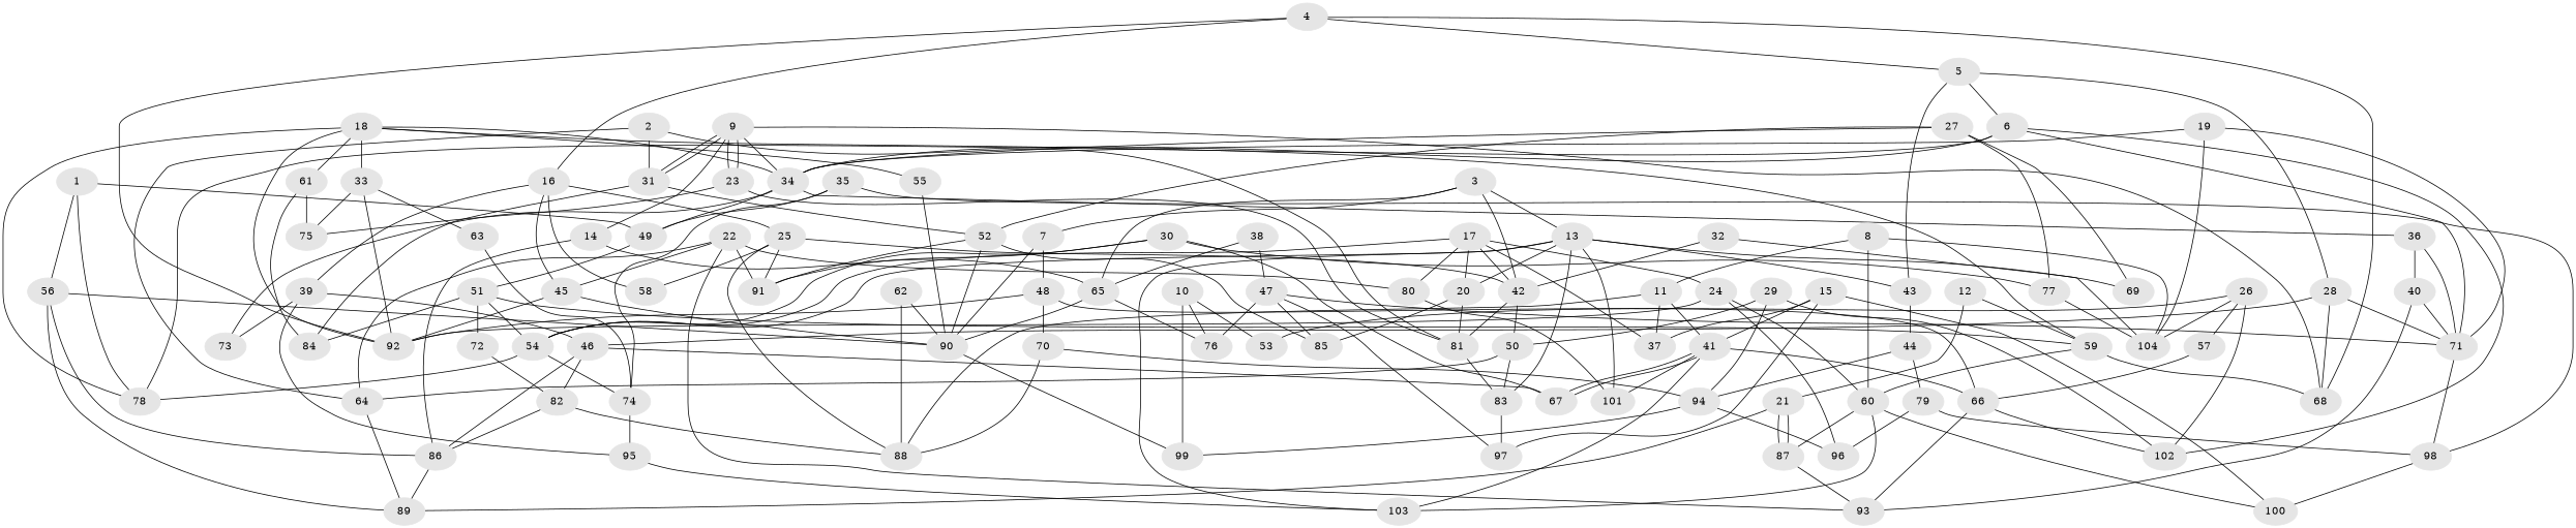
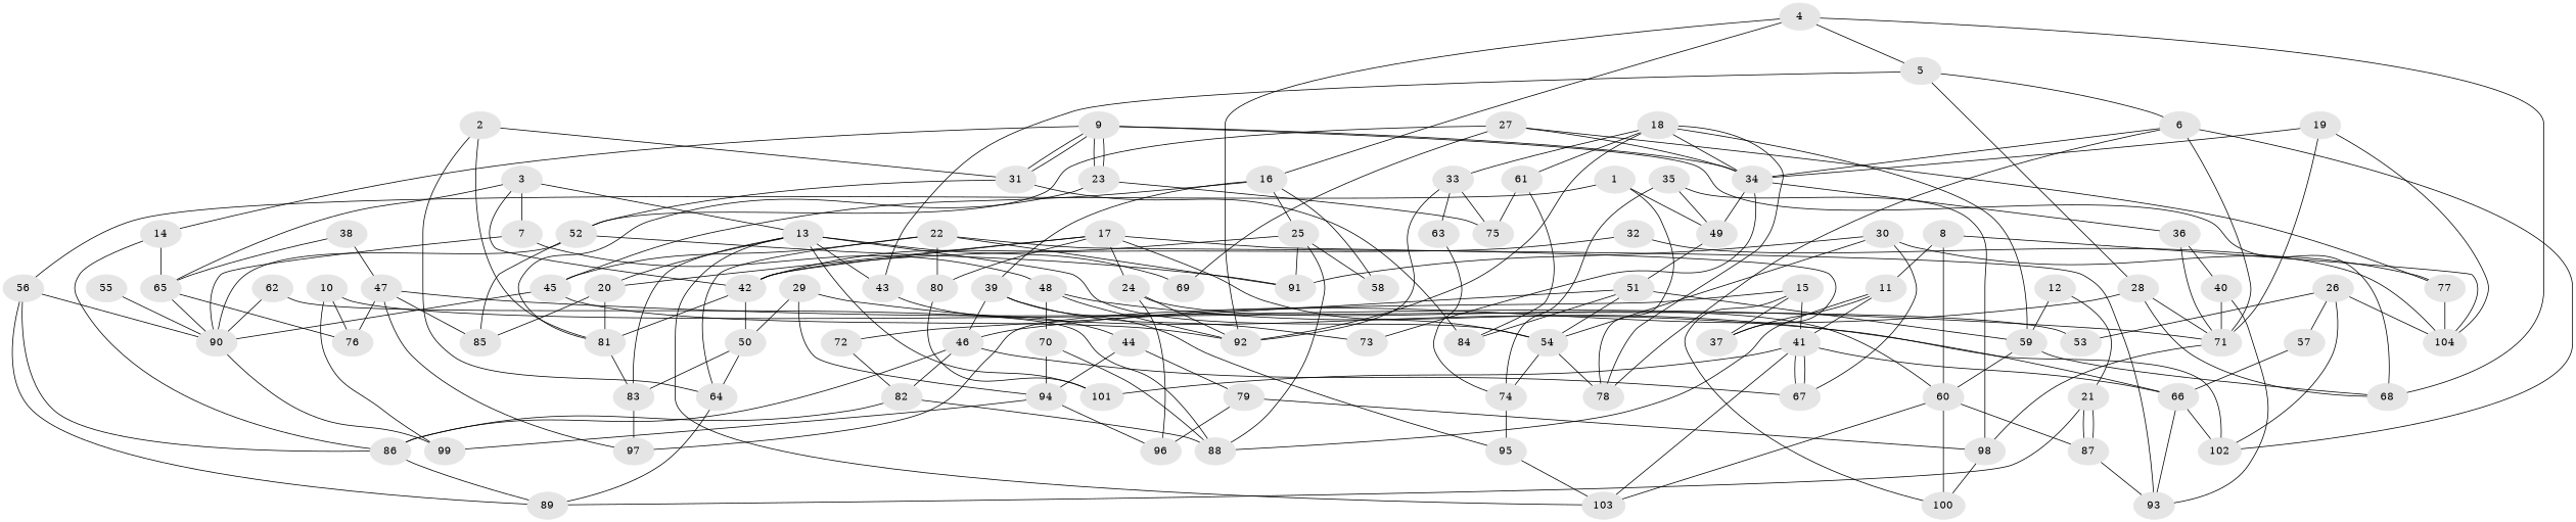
  graph {
    node [color=gray90 style=filled]
    1
    49
    56
    78
    51
    90
    86
    89
    2
    31
    64
    81
    52
    84
    83
    3
    7
    13
    42
    65
    48
    43
    20
    54
    69
    101
    103
    50
    76
    4
    5
    16
    68
    92
    6
    28
    25
    39
    45
    58
    34
    71
    102
    46
    44
    36
    73
    98
    66
    70
    99
    8
    11
    60
    104
    37
    41
    88
    100
    87
    9
    14
    23
    75
    10
    53
    67
    12
    21
    59
    85
    74
    97
    15
    91
    95
    17
    24
    80
    96
    18
    33
    55
    61
    63
    19
    93
    22
    26
    57
    27
    77
    82
    29
    94
    30
    32
    40
    35
    38
    47
    79
    72
    62
    1 -- 49
    1 -- 56
    1 -- 78
    49 -- 51
    56 -- 90
    56 -- 86
    56 -- 89
    51 -- 84
    51 -- 54
    51 -- 59
    51 -- 72
    90 -- 99
    86 -- 89
    2 -- 31
    2 -- 64
    2 -- 81
    31 -- 52
    31 -- 84
    64 -- 89
    81 -- 83
    52 -- 90
    52 -- 85
    52 -- 91
    83 -- 97
    3 -- 7
    3 -- 13
    3 -- 42
    3 -- 65
    7 -- 90
    7 -- 48
    13 -- 83
    13 -- 43
    13 -- 20
    13 -- 54
    13 -- 69
    13 -- 101
    13 -- 103
    42 -- 81
    42 -- 50
    65 -- 90
    65 -- 76
    48 -- 92
    48 -- 66
    48 -- 70
    43 -- 44
    20 -- 81
    20 -- 85
    54 -- 78
    54 -- 74
    50 -- 64
    50 -- 83
    4 -- 5
    4 -- 16
    4 -- 68
    4 -- 92
    5 -- 43
    5 -- 6
    5 -- 28
    16 -- 25
    16 -- 39
    16 -- 45
    16 -- 58
    6 -- 78
    6 -- 34
    6 -- 71
    6 -- 102
    28 -- 68
    28 -- 71
    28 -- 46
    25 -- 42
    25 -- 58
    25 -- 88
    25 -- 91
    39 -- 46
    39 -- 73
    39 -- 95
    45 -- 90
    45 -- 92
    34 -- 49
    34 -- 36
    34 -- 73
    71 -- 98
    46 -- 86
    46 -- 67
    46 -- 82
    44 -- 94
    44 -- 79
    36 -- 71
    36 -- 40
    98 -- 100
    66 -- 102
    66 -- 93
    70 -- 88
    70 -- 94
    8 -- 11
    8 -- 60
    8 -- 104
    11 -- 37
    11 -- 41
    11 -- 88
    60 -- 103
    60 -- 100
    60 -- 87
    41 -- 101
    41 -- 103
    41 -- 66
    41 -- 67
    41 -- 67
    87 -- 93
    9 -- 31
    9 -- 31
    9 -- 68
    9 -- 34
    9 -- 14
    9 -- 23
    9 -- 23
    14 -- 86
    14 -- 65
    23 -- 81
    23 -- 75
    10 -- 76
    10 -- 99
    10 -- 53
    12 -- 21
    12 -- 59
    21 -- 89
    21 -- 87
    21 -- 87
    59 -- 68
    59 -- 60
    74 -- 95
    15 -- 37
    15 -- 41
    15 -- 100
    15 -- 97
    95 -- 103
    17 -- 42
    17 -- 20
    17 -- 54
    17 -- 37
    17 -- 24
    17 -- 80
    24 -- 92
    24 -- 60
    24 -- 96
    80 -- 101
    18 -- 78
    18 -- 92
    18 -- 34
    18 -- 59
    18 -- 33
-   18 -- 55
    18 -- 61
    33 -- 92
    33 -- 75
    33 -- 63
    55 -- 90
    61 -- 84
    61 -- 75
    63 -- 74
    19 -- 34
    19 -- 71
    19 -- 104
    22 -- 64
    22 -- 45
    22 -- 91
    22 -- 80
    22 -- 93
    26 -- 102
    26 -- 104
    26 -- 53
    26 -- 57
    57 -- 66
    27 -- 52
    27 -- 69
    27 -- 34
    27 -- 77
    77 -- 104
    82 -- 86
    82 -- 88
    29 -- 50
    29 -- 102
    29 -- 94
    94 -- 99
    94 -- 96
    30 -- 54
    30 -- 67
    30 -- 91
    30 -- 77
    32 -- 42
    32 -- 104
    40 -- 71
    40 -- 93
    35 -- 49
    35 -- 98
    35 -- 74
    38 -- 65
    38 -- 47
    47 -- 76
    47 -- 71
    47 -- 85
    47 -- 97
    79 -- 98
    79 -- 96
    72 -- 82
    62 -- 90
    62 -- 88
  }
